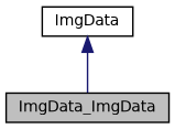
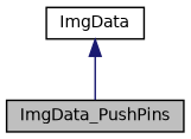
  digraph {
    fontname="DejaVu Sans"
    node [color=black fontname="DejaVu Sans" fontsize=10 shape=record style=filled]
-   n1 [fillcolor=grey75 fontcolor=black height=0.2 label=ImgData_ImgData width=0.4]
+   n1 [fillcolor=grey75 fontcolor=black height=0.2 label=ImgData_PushPins width=0.4]
    n2 [fillcolor=white height=0.2 label=ImgData width=0.4]
    n2 -> n1 [color=midnightblue dir=back fontname="DejaVu Sans" fontsize=10 labelfontname=Helvetica labelfontsize=10 style=solid]
  }
